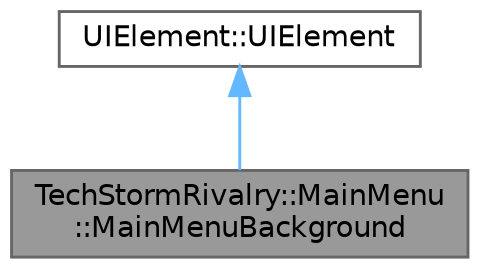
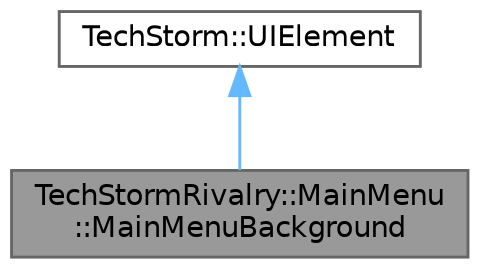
  digraph {
    node [color=gray40 fontname=Helvetica fontsize=10 shape=box style=filled]
    n1 [fillcolor=grey60 fontcolor=black height=0.2 label="TechStormRivalry::MainMenu\l::MainMenuBackground" width=0.4]
-   n2 [fillcolor=white height=0.2 label="UIElement::UIElement" width=0.4]
+   n2 [fillcolor=white height=0.2 label="TechStorm::UIElement" width=0.4]
    n2 -> n1 [color=steelblue1 dir=back fontname=Helvetica fontsize=10 labelfontname=Helvetica labelfontsize=10 style=solid]
  }
